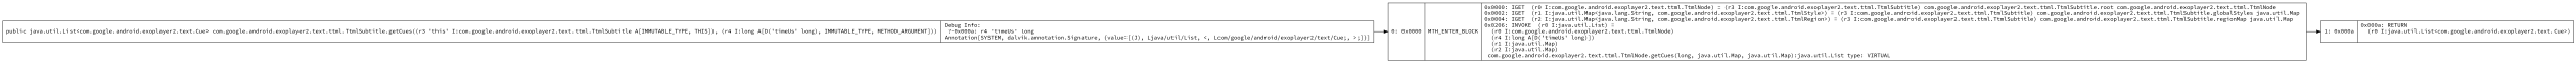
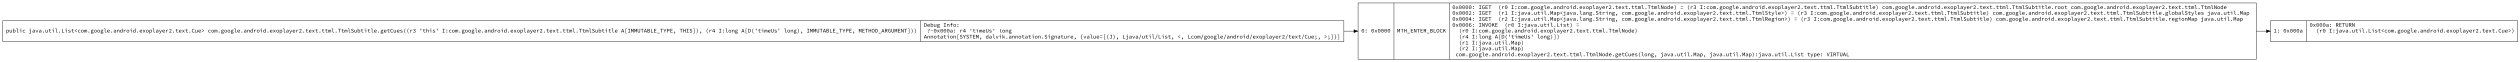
  digraph {
    rankdir=LR
    fontname="Source Code Pro"
    node [shape=record fontname="Source Code Pro"]
    edge [fontname="Source Code Pro"]
-   n1 [label="{0\:\ 0x0000|MTH_ENTER_BLOCK\l|0x0000: IGET  (r0 I:com.google.android.exoplayer2.text.ttml.TtmlNode) = (r3 I:com.google.android.exoplayer2.text.ttml.TtmlSubtitle) com.google.android.exoplayer2.text.ttml.TtmlSubtitle.root com.google.android.exoplayer2.text.ttml.TtmlNode \l0x0002: IGET  (r1 I:java.util.Map\<java.lang.String, com.google.android.exoplayer2.text.ttml.TtmlStyle\>) = (r3 I:com.google.android.exoplayer2.text.ttml.TtmlSubtitle) com.google.android.exoplayer2.text.ttml.TtmlSubtitle.globalStyles java.util.Map \l0x0004: IGET  (r2 I:java.util.Map\<java.lang.String, com.google.android.exoplayer2.text.ttml.TtmlRegion\>) = (r3 I:com.google.android.exoplayer2.text.ttml.TtmlSubtitle) com.google.android.exoplayer2.text.ttml.TtmlSubtitle.regionMap java.util.Map \l0x0206: INVOKE  (r0 I:java.util.List) = \l  (r0 I:com.google.android.exoplayer2.text.ttml.TtmlNode)\l  (r4 I:long A[D('timeUs' long)])\l  (r1 I:java.util.Map)\l  (r2 I:java.util.Map)\l com.google.android.exoplayer2.text.ttml.TtmlNode.getCues(long, java.util.Map, java.util.Map):java.util.List type: VIRTUAL \l}"]
+   n1 [label="{0\:\ 0x0000|MTH_ENTER_BLOCK\l|0x0000: IGET  (r0 I:com.google.android.exoplayer2.text.ttml.TtmlNode) = (r3 I:com.google.android.exoplayer2.text.ttml.TtmlSubtitle) com.google.android.exoplayer2.text.ttml.TtmlSubtitle.root com.google.android.exoplayer2.text.ttml.TtmlNode \l0x0002: IGET  (r1 I:java.util.Map\<java.lang.String, com.google.android.exoplayer2.text.ttml.TtmlStyle\>) = (r3 I:com.google.android.exoplayer2.text.ttml.TtmlSubtitle) com.google.android.exoplayer2.text.ttml.TtmlSubtitle.globalStyles java.util.Map \l0x0004: IGET  (r2 I:java.util.Map\<java.lang.String, com.google.android.exoplayer2.text.ttml.TtmlRegion\>) = (r3 I:com.google.android.exoplayer2.text.ttml.TtmlSubtitle) com.google.android.exoplayer2.text.ttml.TtmlSubtitle.regionMap java.util.Map \l0x0006: INVOKE  (r0 I:java.util.List) = \l  (r0 I:com.google.android.exoplayer2.text.ttml.TtmlNode)\l  (r4 I:long A[D('timeUs' long)])\l  (r1 I:java.util.Map)\l  (r2 I:java.util.Map)\l com.google.android.exoplayer2.text.ttml.TtmlNode.getCues(long, java.util.Map, java.util.Map):java.util.List type: VIRTUAL \l}"]
    n2 [label="{1\:\ 0x000a|0x000a: RETURN  \l  (r0 I:java.util.List\<com.google.android.exoplayer2.text.Cue\>)\l \l}"]
    n3 [label="{public java.util.List\<com.google.android.exoplayer2.text.Cue\> com.google.android.exoplayer2.text.ttml.TtmlSubtitle.getCues((r3 'this' I:com.google.android.exoplayer2.text.ttml.TtmlSubtitle A[IMMUTABLE_TYPE, THIS]), (r4 I:long A[D('timeUs' long), IMMUTABLE_TYPE, METHOD_ARGUMENT]))  | Debug Info:\l  ?\-0x000a: r4 'timeUs' long\lAnnotation[SYSTEM, dalvik.annotation.Signature, \{value=[(J), Ljava\/util\/List, \<, Lcom\/google\/android\/exoplayer2\/text\/Cue;, \>;]\}]\l}"]
    n1 -> n2
    n3 -> n1
  }
